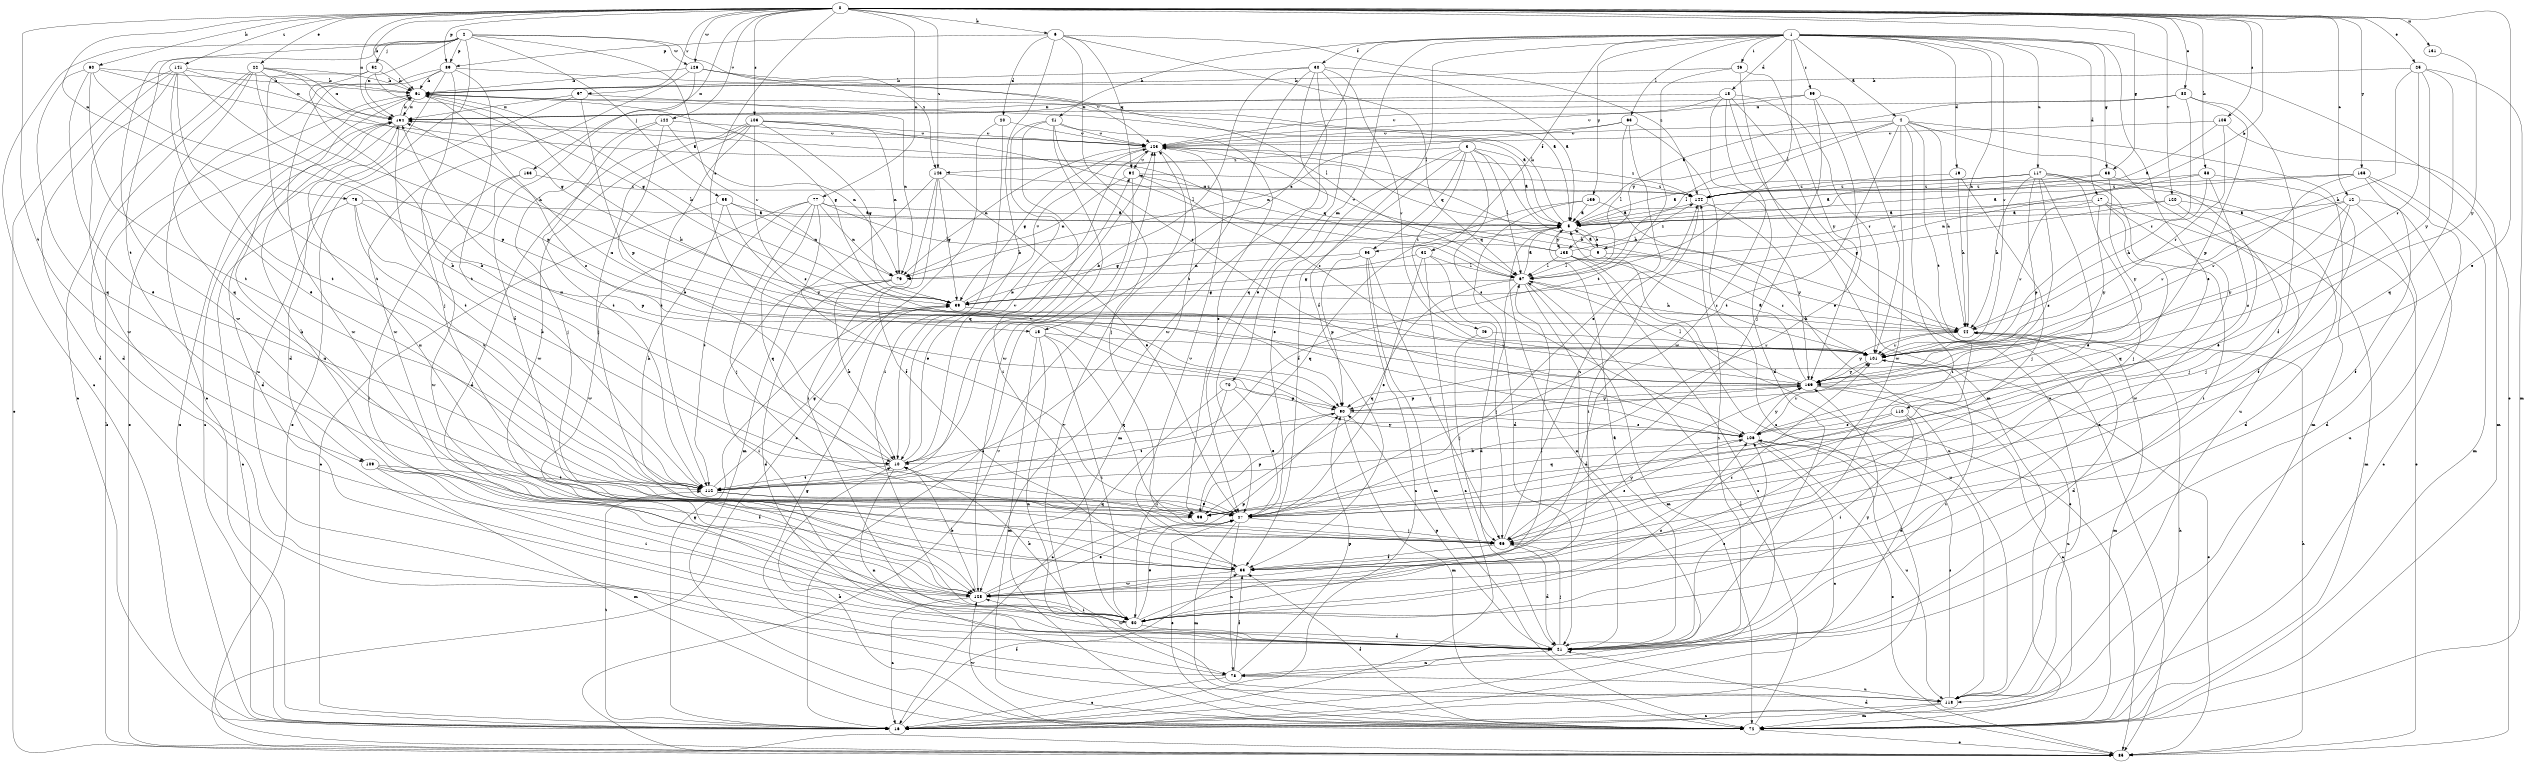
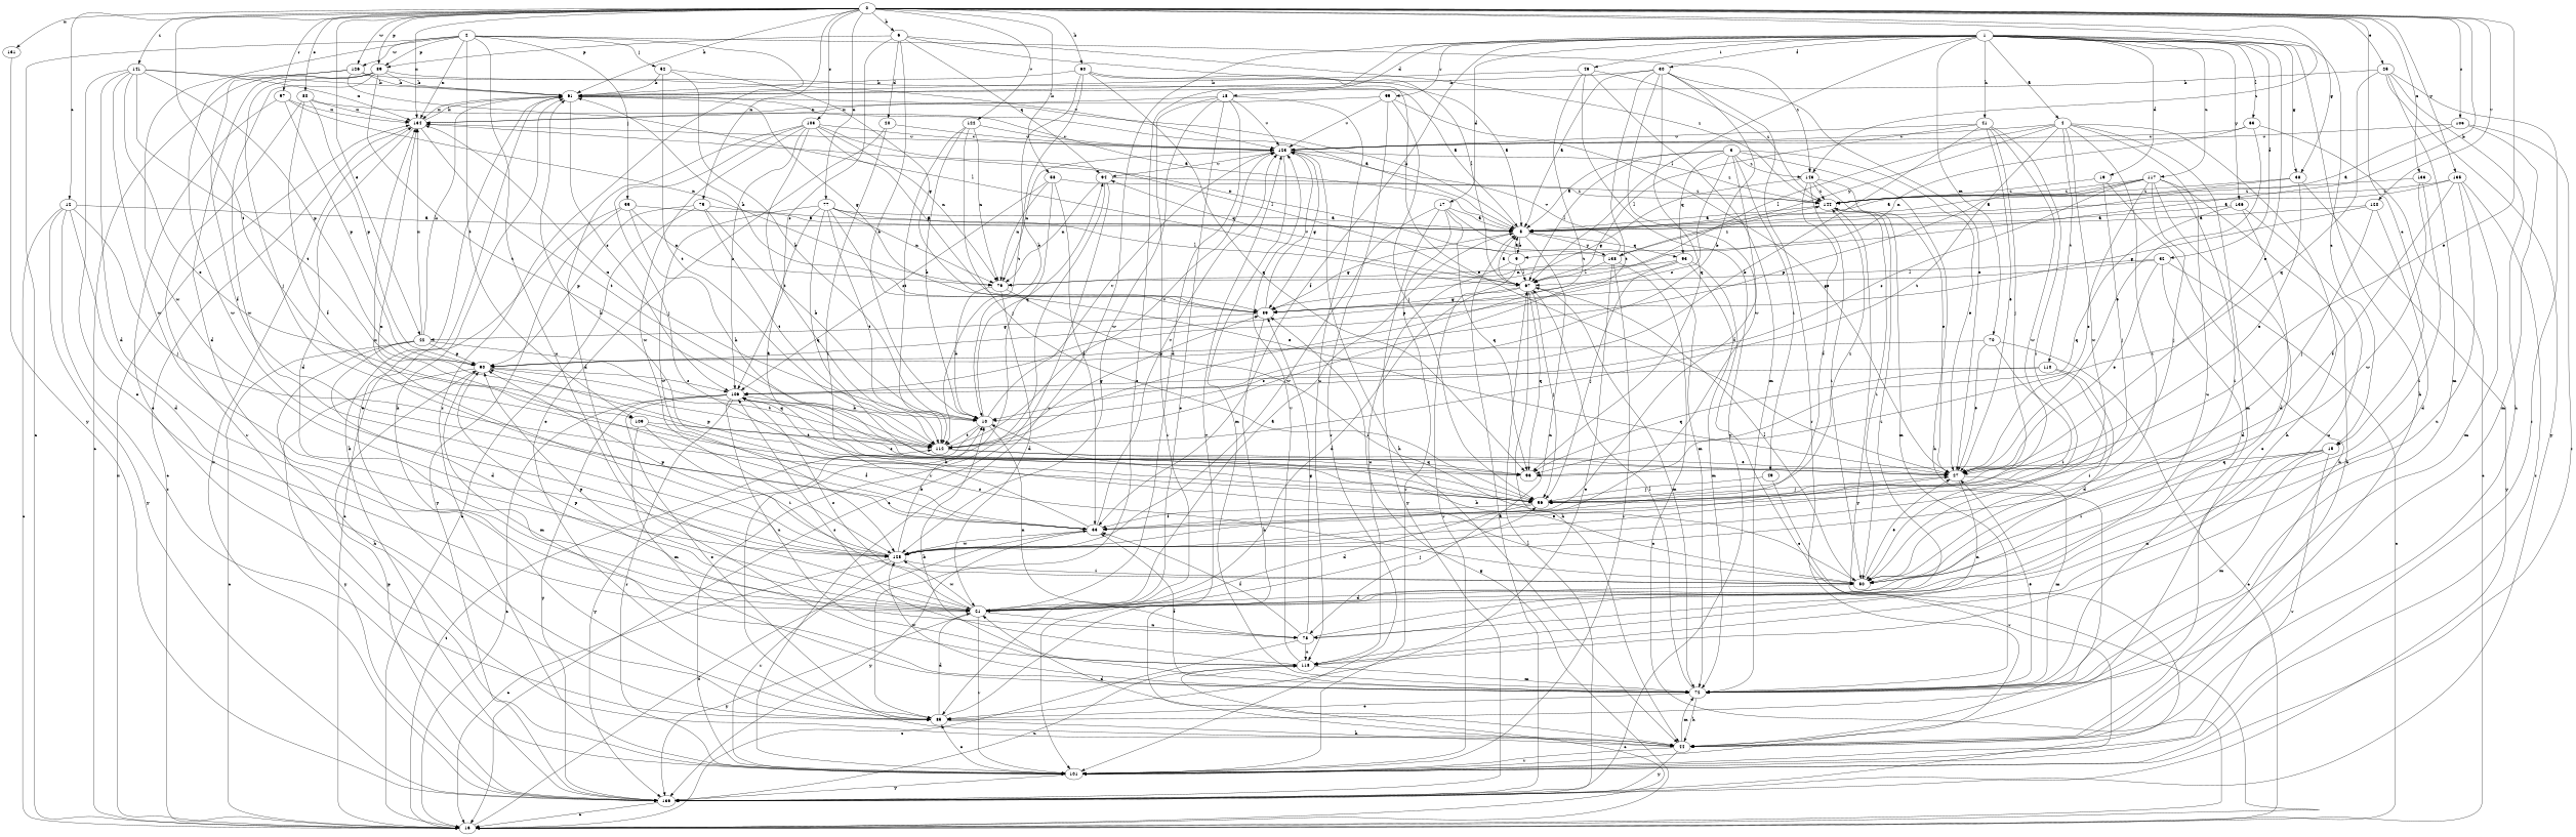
  strict digraph {
    0
    6
    9
    12
    15
    22
    25
    27
    38
    58
    60
    61
    75
    77
    80
    89
    97
    103
    105
    109
    120
    122
    126
    131
    133
    134
    135
    141
    143
    67
    106
    10
    20
    94
    144
    101
    118
    5
    16
    139
    21
    56
    50
    72
    78
    96
    44
    39
    90
    33
    79
    112
    85
    128
    123
    1
    4
    17
    18
    19
    30
    32
    41
    46
    63
    70
    99
    117
    136
    110
    138
    2
    52
    55
    3
    49
    93
    0 -> 6 [label=b]
    0 -> 9 [label=b]
    0 -> 12 [label=c]
    0 -> 15 [label=c]
    0 -> 22 [label=e]
    0 -> 25 [label=e]
    0 -> 27 [label=e]
    0 -> 38 [label=g]
    0 -> 58 [label=k]
    0 -> 60 [label=k]
    0 -> 61 [label=k]
    0 -> 75 [label=n]
    0 -> 77 [label=n]
    0 -> 80 [label=o]
    0 -> 89 [label=p]
    0 -> 97 [label=r]
    0 -> 103 [label=s]
    0 -> 105 [label=s]
    0 -> 109 [label=t]
    0 -> 120 [label=v]
    0 -> 122 [label=v]
    0 -> 126 [label=w]
    0 -> 131 [label=x]
    0 -> 133 [label=x]
    0 -> 134 [label=x]
    0 -> 135 [label=y]
    0 -> 141 [label=z]
    0 -> 143 [label=z]
    6 -> 89 [label=p]
    6 -> 67 [label=l]
    6 -> 106 [label=s]
    6 -> 10 [label=b]
    6 -> 20 [label=d]
    6 -> 94 [label=q]
    6 -> 144 [label=z]
    9 -> 67 [label=l]
    9 -> 94 [label=q]
    9 -> 101 [label=r]
    9 -> 118 [label=u]
    9 -> 5 [label=a]
    12 -> 101 [label=r]
    12 -> 5 [label=a]
    12 -> 16 [label=c]
    12 -> 139 [label=y]
    12 -> 21 [label=d]
    12 -> 56 [label=j]
    15 -> 101 [label=r]
    15 -> 50 [label=i]
    15 -> 72 [label=m]
    15 -> 78 [label=n]
    15 -> 96 [label=q]
    22 -> 61 [label=k]
    22 -> 134 [label=x]
    22 -> 16 [label=c]
    22 -> 21 [label=d]
    22 -> 96 [label=q]
    22 -> 44 [label=h]
-   22 -> 39 [label=g]
+   39 -> 22 [label=g]
    22 -> 90 [label=p]
    25 -> 61 [label=k]
    25 -> 101 [label=r]
    25 -> 139 [label=y]
    25 -> 72 [label=m]
    25 -> 96 [label=q]
    25 -> 44 [label=h]
    27 -> 56 [label=j]
    27 -> 72 [label=m]
    27 -> 78 [label=n]
    38 -> 27 [label=e]
    38 -> 144 [label=z]
    38 -> 5 [label=a]
    38 -> 139 [label=y]
    58 -> 106 [label=s]
    58 -> 144 [label=z]
    58 -> 44 [label=h]
    58 -> 33 [label=f]
    58 -> 79 [label=n]
    60 -> 27 [label=e]
    60 -> 61 [label=k]
    60 -> 10 [label=b]
    60 -> 5 [label=a]
    60 -> 96 [label=q]
    60 -> 112 [label=t]
    61 -> 134 [label=x]
    61 -> 106 [label=s]
    61 -> 5 [label=a]
    61 -> 39 [label=g]
    61 -> 85 [label=o]
    75 -> 10 [label=b]
    75 -> 5 [label=a]
    75 -> 16 [label=c]
    75 -> 90 [label=p]
    75 -> 112 [label=t]
    77 -> 27 [label=e]
    77 -> 67 [label=l]
    77 -> 5 [label=a]
-   77 -> 56 [label=j]
+   77 -> 56 [label=a]
    77 -> 96 [label=q]
    77 -> 79 [label=n]
    77 -> 112 [label=t]
    77 -> 128 [label=w]
    80 -> 134 [label=x]
    80 -> 101 [label=r]
    80 -> 5 [label=a]
    80 -> 90 [label=p]
    80 -> 33 [label=f]
    89 -> 61 [label=k]
    89 -> 5 [label=a]
    89 -> 16 [label=c]
    89 -> 21 [label=d]
    89 -> 56 [label=j]
    89 -> 112 [label=t]
    89 -> 128 [label=w]
    97 -> 134 [label=x]
    97 -> 90 [label=p]
    97 -> 79 [label=n]
    97 -> 85 [label=o]
    103 -> 67 [label=l]
    103 -> 106 [label=s]
    103 -> 21 [label=d]
    103 -> 56 [label=j]
    103 -> 39 [label=g]
    103 -> 79 [label=n]
    103 -> 112 [label=t]
    103 -> 128 [label=w]
    103 -> 123 [label=v]
    105 -> 101 [label=r]
    105 -> 5 [label=a]
    105 -> 72 [label=m]
    105 -> 123 [label=v]
    109 -> 50 [label=i]
    109 -> 72 [label=m]
    109 -> 33 [label=f]
    109 -> 112 [label=t]
    120 -> 5 [label=a]
    120 -> 21 [label=d]
    120 -> 56 [label=j]
    120 -> 39 [label=g]
    122 -> 10 [label=b]
    122 -> 56 [label=j]
    122 -> 79 [label=n]
    122 -> 112 [label=t]
    122 -> 123 [label=v]
    126 -> 61 [label=k]
    126 -> 67 [label=l]
    126 -> 33 [label=f]
    126 -> 128 [label=w]
    126 -> 123 [label=v]
    131 -> 139 [label=y]
    133 -> 144 [label=z]
    133 -> 50 [label=i]
    133 -> 128 [label=w]
    134 -> 61 [label=k]
    134 -> 16 [label=c]
    134 -> 21 [label=d]
    134 -> 112 [label=t]
    134 -> 123 [label=v]
    135 -> 144 [label=z]
    135 -> 101 [label=r]
    135 -> 118 [label=u]
    135 -> 5 [label=a]
    135 -> 72 [label=m]
    135 -> 33 [label=f]
    141 -> 27 [label=e]
    141 -> 61 [label=k]
    141 -> 134 [label=x]
    141 -> 21 [label=d]
    141 -> 90 [label=p]
    141 -> 112 [label=t]
    141 -> 85 [label=o]
    141 -> 128 [label=w]
    143 -> 27 [label=e]
    143 -> 144 [label=z]
    143 -> 50 [label=i]
    143 -> 72 [label=m]
    143 -> 39 [label=g]
    143 -> 33 [label=f]
    67 -> 5 [label=a]
    67 -> 21 [label=d]
    67 -> 56 [label=j]
    67 -> 72 [label=m]
    67 -> 96 [label=q]
    67 -> 44 [label=h]
    67 -> 39 [label=g]
    106 -> 10 [label=b]
    106 -> 101 [label=r]
    106 -> 118 [label=u]
    106 -> 16 [label=c]
    106 -> 139 [label=y]
    106 -> 85 [label=o]
    10 -> 134 [label=x]
    10 -> 94 [label=q]
    10 -> 139 [label=y]
    10 -> 78 [label=n]
    10 -> 112 [label=t]
    10 -> 123 [label=v]
    20 -> 50 [label=i]
    20 -> 85 [label=o]
    20 -> 123 [label=v]
    94 -> 144 [label=z]
    94 -> 101 [label=r]
    94 -> 16 [label=c]
    94 -> 79 [label=n]
    144 -> 5 [label=a]
    144 -> 139 [label=y]
    144 -> 50 [label=i]
    101 -> 139 [label=y]
    101 -> 85 [label=o]
    118 -> 106 [label=s]
    118 -> 16 [label=c]
    118 -> 72 [label=m]
    118 -> 123 [label=v]
    5 -> 9 [label=b]
    5 -> 61 [label=k]
    5 -> 78 [label=n]
    5 -> 39 [label=g]
    5 -> 138 [label=y]
    5 -> 93 [label=q]
    16 -> 134 [label=x]
    16 -> 39 [label=g]
    16 -> 33 [label=f]
    16 -> 112 [label=t]
    139 -> 61 [label=k]
    139 -> 134 [label=x]
    139 -> 67 [label=l]
    139 -> 118 [label=u]
    139 -> 5 [label=a]
    139 -> 16 [label=c]
    139 -> 90 [label=p]
    21 -> 106 [label=s]
    21 -> 101 [label=r]
    21 -> 5 [label=a]
    21 -> 139 [label=y]
    21 -> 56 [label=j]
    21 -> 78 [label=n]
    21 -> 90 [label=p]
    21 -> 128 [label=w]
    56 -> 106 [label=s]
    56 -> 144 [label=z]
    56 -> 21 [label=d]
    56 -> 33 [label=f]
    50 -> 27 [label=e]
    50 -> 67 [label=l]
    50 -> 106 [label=s]
    50 -> 10 [label=b]
    50 -> 21 [label=d]
    72 -> 27 [label=e]
    72 -> 67 [label=l]
    72 -> 10 [label=b]
    72 -> 44 [label=h]
    72 -> 33 [label=f]
    72 -> 85 [label=o]
    72 -> 128 [label=w]
    78 -> 144 [label=z]
    78 -> 118 [label=u]
    78 -> 16 [label=c]
    78 -> 39 [label=g]
    78 -> 90 [label=p]
    78 -> 33 [label=f]
    96 -> 90 [label=p]
    44 -> 101 [label=r]
    44 -> 139 [label=y]
    44 -> 21 [label=d]
    44 -> 72 [label=m]
    39 -> 61 [label=k]
    39 -> 44 [label=h]
    39 -> 123 [label=v]
    90 -> 106 [label=s]
    90 -> 139 [label=y]
    90 -> 72 [label=m]
    90 -> 112 [label=t]
    33 -> 61 [label=k]
    33 -> 134 [label=x]
    33 -> 139 [label=y]
    33 -> 128 [label=w]
    33 -> 123 [label=v]
    79 -> 10 [label=b]
    79 -> 21 [label=d]
    79 -> 50 [label=i]
    112 -> 27 [label=e]
    112 -> 96 [label=q]
    112 -> 39 [label=g]
    112 -> 123 [label=v]
    85 -> 61 [label=k]
    85 -> 21 [label=d]
    85 -> 44 [label=h]
    85 -> 123 [label=v]
    128 -> 27 [label=e]
    128 -> 134 [label=x]
    128 -> 10 [label=b]
    128 -> 101 [label=r]
    128 -> 16 [label=c]
    128 -> 50 [label=i]
    128 -> 90 [label=p]
    123 -> 94 [label=v]
    123 -> 144 [label=z]
    123 -> 72 [label=m]
    123 -> 44 [label=h]
    123 -> 39 [label=g]
    123 -> 79 [label=n]
    1 -> 15 [label=c]
    1 -> 27 [label=e]
    1 -> 38 [label=g]
    1 -> 67 [label=l]
    1 -> 101 [label=r]
    1 -> 44 [label=h]
    1 -> 33 [label=f]
    1 -> 85 [label=o]
    1 -> 4 [label=a]
    1 -> 17 [label=d]
    1 -> 18 [label=d]
    1 -> 19 [label=d]
    1 -> 30 [label=f]
    1 -> 32 [label=f]
    1 -> 41 [label=h]
    1 -> 46 [label=i]
    1 -> 63 [label=l]
    1 -> 70 [label=m]
    1 -> 99 [label=r]
    1 -> 117 [label=u]
    1 -> 136 [label=y]
    4 -> 67 [label=l]
    4 -> 118 [label=u]
    4 -> 50 [label=i]
    4 -> 72 [label=m]
    4 -> 44 [label=h]
    4 -> 112 [label=t]
    4 -> 128 [label=w]
    4 -> 123 [label=v]
    4 -> 110 [label=t]
    4 -> 138 [label=y]
    17 -> 101 [label=r]
    17 -> 5 [label=a]
    17 -> 139 [label=y]
    17 -> 72 [label=m]
    17 -> 96 [label=q]
    17 -> 128 [label=w]
    18 -> 134 [label=x]
    18 -> 101 [label=r]
    18 -> 118 [label=u]
    18 -> 21 [label=d]
    18 -> 85 [label=o]
    18 -> 128 [label=w]
    18 -> 123 [label=v]
    19 -> 144 [label=z]
    19 -> 56 [label=j]
    19 -> 44 [label=h]
    30 -> 27 [label=e]
    30 -> 61 [label=k]
    30 -> 10 [label=b]
    30 -> 101 [label=r]
    30 -> 5 [label=a]
    30 -> 96 [label=q]
    30 -> 112 [label=t]
    30 -> 128 [label=w]
    32 -> 27 [label=e]
    32 -> 67 [label=l]
    32 -> 16 [label=c]
    32 -> 21 [label=d]
    32 -> 39 [label=g]
    41 -> 27 [label=e]
-   63 -> 67 [label=l]
+   41 -> 67 [label=l]
    41 -> 10 [label=b]
    41 -> 56 [label=j]
    41 -> 50 [label=i]
    41 -> 128 [label=w]
    41 -> 123 [label=v]
    46 -> 61 [label=k]
+   46 -> 144 [label=z]
    46 -> 139 [label=y]
    46 -> 72 [label=m]
    46 -> 112 [label=t]
    63 -> 27 [label=e]
    63 -> 16 [label=c]
    63 -> 79 [label=n]
    63 -> 123 [label=v]
    70 -> 27 [label=e]
    70 -> 16 [label=c]
    70 -> 50 [label=i]
    70 -> 90 [label=p]
    99 -> 27 [label=e]
    99 -> 134 [label=x]
    99 -> 101 [label=r]
    99 -> 56 [label=j]
    99 -> 123 [label=v]
    117 -> 27 [label=e]
    117 -> 106 [label=s]
    117 -> 144 [label=z]
    117 -> 5 [label=a]
    117 -> 56 [label=j]
    117 -> 50 [label=i]
    117 -> 44 [label=h]
    117 -> 90 [label=p]
    117 -> 85 [label=o]
    136 -> 118 [label=u]
    136 -> 5 [label=a]
    136 -> 21 [label=d]
    136 -> 96 [label=q]
    110 -> 106 [label=s]
    110 -> 21 [label=d]
    110 -> 50 [label=i]
    110 -> 96 [label=q]
    138 -> 134 [label=x]
    138 -> 67 [label=l]
    138 -> 144 [label=z]
    138 -> 101 [label=r]
    138 -> 16 [label=c]
    138 -> 85 [label=o]
    138 -> 123 [label=v]
    2 -> 89 [label=p]
    2 -> 109 [label=t]
    2 -> 126 [label=w]
    2 -> 134 [label=x]
    2 -> 143 [label=z]
    2 -> 101 [label=r]
    2 -> 118 [label=u]
    2 -> 16 [label=c]
    2 -> 128 [label=w]
    2 -> 52 [label=j]
    2 -> 55 [label=j]
    52 -> 61 [label=k]
    52 -> 10 [label=b]
    52 -> 39 [label=g]
    52 -> 112 [label=t]
    55 -> 27 [label=h]
    55 -> 5 [label=a]
    55 -> 16 [label=c]
    55 -> 139 [label=y]
    55 -> 79 [label=n]
    3 -> 27 [label=e]
    3 -> 143 [label=z]
    3 -> 67 [label=l]
    3 -> 106 [label=s]
    3 -> 5 [label=a]
    3 -> 44 [label=h]
    3 -> 33 [label=f]
    3 -> 49 [label=i]
    3 -> 93 [label=q]
    49 -> 101 [label=r]
    49 -> 56 [label=j]
    93 -> 16 [label=c]
    93 -> 56 [label=j]
    93 -> 72 [label=m]
    93 -> 90 [label=p]
    93 -> 79 [label=n]
  }
